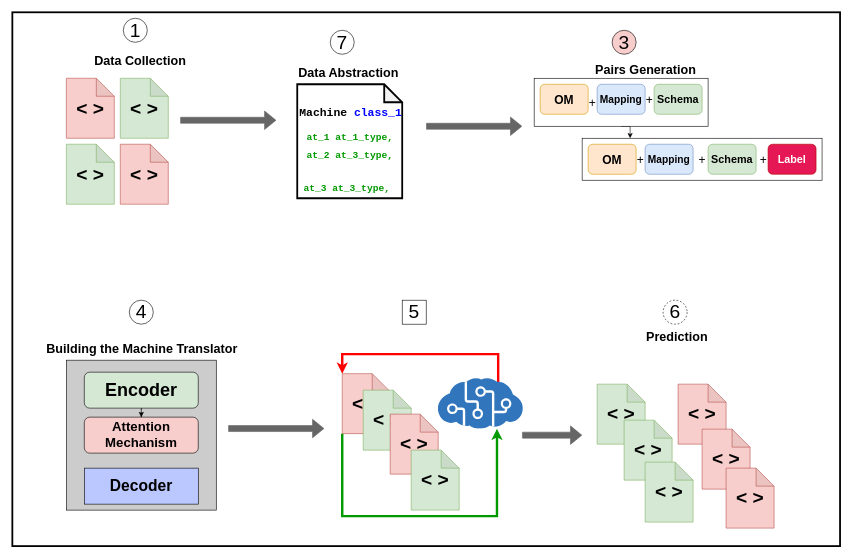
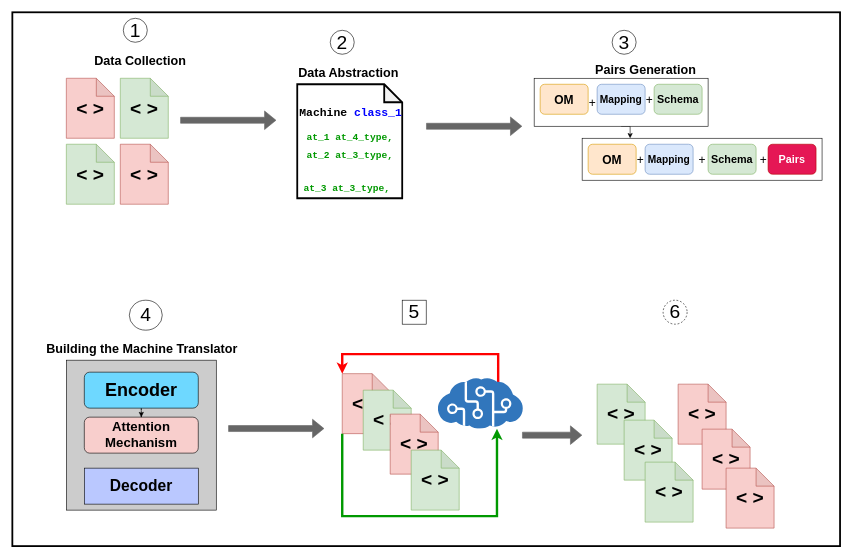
  <mxCell id="0" />
  <mxCell id="1" parent="0" />
  <mxCell id="2" value="" style="rounded=0;whiteSpace=wrap;html=1;fontSize=26;fontColor=#FF0000;fillColor=none;strokeWidth=3;" vertex="1" parent="1"><mxGeometry x="20" y="20" width="1380" height="890" as="geometry" /></mxCell>
  <mxCell id="3" value="" style="whiteSpace=wrap;html=1;aspect=fixed;fontSize=26;fillColor=#CCCCCC;" vertex="1" parent="1"><mxGeometry x="110" y="600" width="250" height="250" as="geometry" /></mxCell>
  <mxCell id="4" value="&lt;b&gt;&lt;font style=&quot;font-size: 32px;&quot;&gt;&amp;lt; &amp;gt;&lt;/font&gt;&lt;/b&gt;" style="shape=note;whiteSpace=wrap;html=1;backgroundOutline=1;darkOpacity=0.05;fillColor=#f8cecc;strokeColor=#b85450;" parent="1" vertex="1"><mxGeometry x="110" y="130" width="80" height="100" as="geometry" /></mxCell>
  <mxCell id="5" value="&lt;b style=&quot;border-color: var(--border-color);&quot;&gt;&lt;font style=&quot;border-color: var(--border-color); font-size: 32px;&quot;&gt;&amp;lt; &amp;gt;&lt;/font&gt;&lt;/b&gt;" style="shape=note;whiteSpace=wrap;html=1;backgroundOutline=1;darkOpacity=0.05;fillColor=#d5e8d4;strokeColor=#82b366;" parent="1" vertex="1"><mxGeometry x="200" y="130" width="80" height="100" as="geometry" /></mxCell>
  <mxCell id="6" value="&lt;b style=&quot;border-color: var(--border-color);&quot;&gt;&lt;font style=&quot;border-color: var(--border-color); font-size: 32px;&quot;&gt;&amp;lt; &amp;gt;&lt;/font&gt;&lt;/b&gt;" style="shape=note;whiteSpace=wrap;html=1;backgroundOutline=1;darkOpacity=0.05;fillColor=#d5e8d4;strokeColor=#82b366;" parent="1" vertex="1"><mxGeometry x="110" y="240" width="80" height="100" as="geometry" /></mxCell>
  <mxCell id="7" value="&lt;b style=&quot;border-color: var(--border-color);&quot;&gt;&lt;font style=&quot;border-color: var(--border-color); font-size: 32px;&quot;&gt;&amp;lt; &amp;gt;&lt;/font&gt;&lt;/b&gt;" style="shape=note;whiteSpace=wrap;html=1;backgroundOutline=1;darkOpacity=0.05;fillColor=#f8cecc;strokeColor=#b85450;" parent="1" vertex="1"><mxGeometry x="200" y="240" width="80" height="100" as="geometry" /></mxCell>
  <mxCell id="8" value="&lt;font size=&quot;1&quot; style=&quot;&quot;&gt;&lt;b style=&quot;font-size: 21px;&quot;&gt;Data Collection&lt;/b&gt;&lt;/font&gt;" style="text;html=1;strokeColor=none;fillColor=none;align=left;verticalAlign=middle;whiteSpace=wrap;rounded=0;fontSize=32;" parent="1" vertex="1"><mxGeometry x="155" y="90" width="200" height="15" as="geometry" /></mxCell>
  <mxCell id="9" value="1" style="ellipse;whiteSpace=wrap;html=1;aspect=fixed;fontSize=32;" parent="1" vertex="1"><mxGeometry x="205" y="30" width="40" height="40" as="geometry" /></mxCell>
  <mxCell id="10" value="" style="shape=flexArrow;endArrow=classic;html=1;rounded=0;fontSize=20;strokeColor=#666666;fillColor=#666666;" parent="1" edge="1"><mxGeometry width="50" height="50" relative="1" as="geometry"><mxPoint x="300" y="200" as="sourcePoint" /><mxPoint x="460" y="200" as="targetPoint" /></mxGeometry></mxCell>
  <mxCell id="11" value="" style="shape=note;whiteSpace=wrap;html=1;backgroundOutline=1;darkOpacity=0.05;strokeWidth=3;fontSize=24;" vertex="1" parent="1"><mxGeometry x="495" y="140" width="175" height="190" as="geometry" /></mxCell>
  <mxCell id="12" value="&lt;font size=&quot;1&quot; face=&quot;Courier New&quot; style=&quot;&quot;&gt;&lt;b style=&quot;font-size: 19px;&quot;&gt;Machine &lt;font color=&quot;#0000ff&quot;&gt;class_1&lt;/font&gt;&amp;nbsp;&lt;/b&gt;&lt;/font&gt;" style="text;html=1;strokeColor=none;fillColor=none;align=center;verticalAlign=middle;whiteSpace=wrap;rounded=0;fontSize=24;" vertex="1" parent="1"><mxGeometry x="495" y="170" width="190" height="30" as="geometry" /></mxCell>
- <mxCell id="13" value="&lt;font color=&quot;#009900&quot; face=&quot;Courier New&quot; style=&quot;font-size: 16px;&quot;&gt;&lt;b&gt;at_1 at_1_type,&lt;/b&gt;&lt;/font&gt;" style="text;html=1;strokeColor=none;fillColor=none;align=center;verticalAlign=middle;whiteSpace=wrap;rounded=0;fontSize=24;" vertex="1" parent="1"><mxGeometry x="507.5" y="210" width="150" height="30" as="geometry" /></mxCell>
+ <mxCell id="13" value="&lt;font color=&quot;#009900&quot; face=&quot;Courier New&quot; style=&quot;font-size: 16px;&quot;&gt;&lt;b&gt;at_1 at_4_type,&lt;/b&gt;&lt;/font&gt;" style="text;html=1;strokeColor=none;fillColor=none;align=center;verticalAlign=middle;whiteSpace=wrap;rounded=0;fontSize=24;" vertex="1" parent="1"><mxGeometry x="507.5" y="210" width="150" height="30" as="geometry" /></mxCell>
  <mxCell id="14" value="&lt;font color=&quot;#009900&quot; face=&quot;Courier New&quot; style=&quot;font-size: 16px;&quot;&gt;&lt;b&gt;at_2 at_3_type,&lt;/b&gt;&lt;/font&gt;" style="text;html=1;strokeColor=none;fillColor=none;align=center;verticalAlign=middle;whiteSpace=wrap;rounded=0;fontSize=24;" vertex="1" parent="1"><mxGeometry x="507.5" y="240" width="150" height="30" as="geometry" /></mxCell>
  <mxCell id="15" value="&lt;font color=&quot;#009900&quot; face=&quot;Courier New&quot; style=&quot;font-size: 16px;&quot;&gt;&lt;b&gt;at_3 at_3_type,&lt;/b&gt;&lt;/font&gt;" style="text;html=1;strokeColor=none;fillColor=none;align=center;verticalAlign=middle;whiteSpace=wrap;rounded=0;fontSize=24;" vertex="1" parent="1"><mxGeometry x="502.5" y="295" width="150" height="30" as="geometry" /></mxCell>
- <mxCell id="16" value="7" style="ellipse;whiteSpace=wrap;html=1;aspect=fixed;fontSize=32;" vertex="1" parent="1"><mxGeometry x="550" y="50" width="40" height="40" as="geometry" /></mxCell>
+ <mxCell id="16" value="2" style="ellipse;whiteSpace=wrap;html=1;aspect=fixed;fontSize=32;" vertex="1" parent="1"><mxGeometry x="550" y="50" width="40" height="40" as="geometry" /></mxCell>
  <mxCell id="17" value="&lt;font size=&quot;1&quot; style=&quot;&quot;&gt;&lt;b style=&quot;font-size: 21px;&quot;&gt;Data Abstraction&lt;/b&gt;&lt;/font&gt;" style="text;html=1;strokeColor=none;fillColor=none;align=left;verticalAlign=middle;whiteSpace=wrap;rounded=0;fontSize=32;" vertex="1" parent="1"><mxGeometry x="495" y="110" width="200" height="15" as="geometry" /></mxCell>
  <mxCell id="18" value="" style="shape=flexArrow;endArrow=classic;html=1;rounded=0;fontSize=20;strokeColor=#666666;fillColor=#666666;" edge="1" parent="1"><mxGeometry width="50" height="50" relative="1" as="geometry"><mxPoint x="710" y="210" as="sourcePoint" /><mxPoint x="870" y="210" as="targetPoint" /></mxGeometry></mxCell>
  <mxCell id="19" style="edgeStyle=orthogonalEdgeStyle;rounded=0;orthogonalLoop=1;jettySize=auto;html=1;exitX=0.5;exitY=1;exitDx=0;exitDy=0;entryX=0.2;entryY=0;entryDx=0;entryDy=0;entryPerimeter=0;strokeColor=#000000;fontSize=18;fillColor=#666666;strokeWidth=1;" edge="1" parent="1" source="20" target="21"><mxGeometry relative="1" as="geometry" /></mxCell>
  <mxCell id="20" value="" style="rounded=0;whiteSpace=wrap;html=1;fontSize=20;" vertex="1" parent="1"><mxGeometry x="890" y="130" width="290" height="80" as="geometry" /></mxCell>
  <mxCell id="21" value="" style="rounded=0;whiteSpace=wrap;html=1;fontSize=20;" vertex="1" parent="1"><mxGeometry x="970" y="230" width="400" height="70" as="geometry" /></mxCell>
  <mxCell id="22" value="&lt;b&gt;OM&lt;/b&gt;" style="rounded=1;whiteSpace=wrap;html=1;fontSize=20;fillColor=#ffe6cc;strokeColor=#d79b00;" vertex="1" parent="1"><mxGeometry x="900" y="140" width="80" height="50" as="geometry" /></mxCell>
  <mxCell id="23" value="&lt;font style=&quot;font-size: 17px;&quot;&gt;&lt;b&gt;Mapping&lt;/b&gt;&lt;/font&gt;" style="rounded=1;whiteSpace=wrap;html=1;fontSize=20;fillColor=#dae8fc;strokeColor=#6c8ebf;" vertex="1" parent="1"><mxGeometry x="995" y="140" width="80" height="50" as="geometry" /></mxCell>
  <mxCell id="24" value="&lt;b&gt;&lt;font style=&quot;font-size: 18px;&quot;&gt;Schema&lt;/font&gt;&lt;/b&gt;" style="rounded=1;whiteSpace=wrap;html=1;fontSize=20;fillColor=#d5e8d4;strokeColor=#82b366;" vertex="1" parent="1"><mxGeometry x="1090" y="140" width="80" height="50" as="geometry" /></mxCell>
  <mxCell id="25" value="+" style="text;html=1;strokeColor=none;fillColor=none;align=center;verticalAlign=middle;whiteSpace=wrap;rounded=0;fontSize=20;" vertex="1" parent="1"><mxGeometry x="980" y="160" width="15" height="20" as="geometry" /></mxCell>
  <mxCell id="26" value="+" style="text;html=1;strokeColor=none;fillColor=none;align=center;verticalAlign=middle;whiteSpace=wrap;rounded=0;fontSize=20;" vertex="1" parent="1"><mxGeometry x="1075" y="155" width="15" height="20" as="geometry" /></mxCell>
  <mxCell id="27" value="&lt;b&gt;OM&lt;/b&gt;" style="rounded=1;whiteSpace=wrap;html=1;fontSize=20;fillColor=#ffe6cc;strokeColor=#d79b00;" vertex="1" parent="1"><mxGeometry x="980" y="240" width="80" height="50" as="geometry" /></mxCell>
  <mxCell id="28" value="&lt;font style=&quot;font-size: 17px;&quot;&gt;&lt;b&gt;Mapping&lt;/b&gt;&lt;/font&gt;" style="rounded=1;whiteSpace=wrap;html=1;fontSize=20;fillColor=#dae8fc;strokeColor=#6c8ebf;" vertex="1" parent="1"><mxGeometry x="1075" y="240" width="80" height="50" as="geometry" /></mxCell>
  <mxCell id="29" value="&lt;b&gt;&lt;font style=&quot;font-size: 18px;&quot;&gt;Schema&lt;/font&gt;&lt;/b&gt;" style="rounded=1;whiteSpace=wrap;html=1;fontSize=20;fillColor=#d5e8d4;strokeColor=#82b366;" vertex="1" parent="1"><mxGeometry x="1180" y="240" width="80" height="50" as="geometry" /></mxCell>
- <mxCell id="30" value="&lt;b&gt;&lt;font style=&quot;font-size: 18px;&quot;&gt;Label&lt;/font&gt;&lt;/b&gt;" style="rounded=1;whiteSpace=wrap;html=1;fontSize=20;fillColor=#E51755;strokeColor=#B20000;fontColor=#ffffff;" vertex="1" parent="1"><mxGeometry x="1280" y="240" width="80" height="50" as="geometry" /></mxCell>
+ <mxCell id="30" value="&lt;b&gt;&lt;font style=&quot;font-size: 18px;&quot;&gt;Pairs&lt;/font&gt;&lt;/b&gt;" style="rounded=1;whiteSpace=wrap;html=1;fontSize=20;fillColor=#E51755;strokeColor=#B20000;fontColor=#ffffff;" vertex="1" parent="1"><mxGeometry x="1280" y="240" width="80" height="50" as="geometry" /></mxCell>
  <mxCell id="31" value="+" style="text;html=1;strokeColor=none;fillColor=none;align=center;verticalAlign=middle;whiteSpace=wrap;rounded=0;fontSize=20;" vertex="1" parent="1"><mxGeometry x="1060" y="255" width="15" height="20" as="geometry" /></mxCell>
  <mxCell id="32" value="+" style="text;html=1;strokeColor=none;fillColor=none;align=center;verticalAlign=middle;whiteSpace=wrap;rounded=0;fontSize=20;" vertex="1" parent="1"><mxGeometry x="1162.5" y="255" width="15" height="20" as="geometry" /></mxCell>
  <mxCell id="33" value="+" style="text;html=1;strokeColor=none;fillColor=none;align=center;verticalAlign=middle;whiteSpace=wrap;rounded=0;fontSize=20;" vertex="1" parent="1"><mxGeometry x="1265" y="255" width="15" height="20" as="geometry" /></mxCell>
- <mxCell id="34" value="3" style="ellipse;whiteSpace=wrap;html=1;aspect=fixed;fontSize=32;fillColor=#f8cecc;" vertex="1" parent="1"><mxGeometry x="1020" y="50" width="40" height="40" as="geometry" /></mxCell>
+ <mxCell id="34" value="3" style="ellipse;whiteSpace=wrap;html=1;aspect=fixed;fontSize=32;" vertex="1" parent="1"><mxGeometry x="1020" y="50" width="40" height="40" as="geometry" /></mxCell>
  <mxCell id="35" value="&lt;font size=&quot;1&quot; style=&quot;&quot;&gt;&lt;b style=&quot;font-size: 21px;&quot;&gt;Pairs Generation&lt;/b&gt;&lt;/font&gt;" style="text;html=1;strokeColor=none;fillColor=none;align=left;verticalAlign=middle;whiteSpace=wrap;rounded=0;fontSize=32;" vertex="1" parent="1"><mxGeometry x="990" y="105" width="200" height="15" as="geometry" /></mxCell>
  <mxCell id="36" style="edgeStyle=orthogonalEdgeStyle;rounded=0;orthogonalLoop=1;jettySize=auto;html=1;entryX=0.5;entryY=0;entryDx=0;entryDy=0;strokeColor=#000000;strokeWidth=1;fontSize=26;fillColor=#666666;dashed=1;" edge="1" parent="1" source="37" target="39"><mxGeometry relative="1" as="geometry" /></mxCell>
- <mxCell id="37" value="&lt;b&gt;&lt;font style=&quot;font-size: 30px;&quot;&gt;Encoder&lt;/font&gt;&lt;/b&gt;" style="rounded=1;whiteSpace=wrap;html=1;fontSize=18;fillColor=#d5e8d4;" vertex="1" parent="1"><mxGeometry x="140" y="620" width="190" height="60" as="geometry" /></mxCell>
+ <mxCell id="37" value="&lt;b&gt;&lt;font style=&quot;font-size: 30px;&quot;&gt;Encoder&lt;/font&gt;&lt;/b&gt;" style="rounded=1;whiteSpace=wrap;html=1;fontSize=18;fillColor=#6ED8FF;" vertex="1" parent="1"><mxGeometry x="140" y="620" width="190" height="60" as="geometry" /></mxCell>
  <mxCell id="38" value="&lt;b&gt;&lt;font style=&quot;font-size: 26px;&quot;&gt;Decoder&lt;/font&gt;&lt;/b&gt;" style="whiteSpace=wrap;html=1;fontSize=18;fillColor=#BAC8FF;rounded=0;" vertex="1" parent="1"><mxGeometry x="140" y="780" width="190" height="60" as="geometry" /></mxCell>
  <mxCell id="39" value="&lt;b&gt;&lt;font style=&quot;font-size: 22px;&quot;&gt;Attention Mechanism&lt;/font&gt;&lt;/b&gt;" style="rounded=1;whiteSpace=wrap;html=1;fontSize=18;fillColor=#f8cecc;" vertex="1" parent="1"><mxGeometry x="140" y="695" width="190" height="60" as="geometry" /></mxCell>
- <mxCell id="40" value="4" style="ellipse;whiteSpace=wrap;html=1;aspect=fixed;fontSize=32;" vertex="1" parent="1"><mxGeometry x="215" y="500" width="40" height="40" as="geometry" /></mxCell>
+ <mxCell id="40" value="4" style="ellipse;whiteSpace=wrap;html=1;aspect=fixed;fontSize=32;" vertex="1" parent="1"><mxGeometry x="215" y="500" width="55" height="50" as="geometry" /></mxCell>
  <mxCell id="41" value="&lt;font size=&quot;1&quot; style=&quot;&quot;&gt;&lt;b style=&quot;font-size: 21px;&quot;&gt;Building the Machine Translator&lt;/b&gt;&lt;/font&gt;" style="text;html=1;strokeColor=none;fillColor=none;align=left;verticalAlign=middle;whiteSpace=wrap;rounded=0;fontSize=32;" vertex="1" parent="1"><mxGeometry x="75" y="570" width="360" height="15" as="geometry" /></mxCell>
  <mxCell id="42" value="&lt;b style=&quot;border-color: var(--border-color);&quot;&gt;&lt;font style=&quot;border-color: var(--border-color); font-size: 32px;&quot;&gt;&amp;lt; &amp;gt;&lt;/font&gt;&lt;/b&gt;" style="shape=note;whiteSpace=wrap;html=1;backgroundOutline=1;darkOpacity=0.05;fillColor=#f8cecc;strokeColor=#b85450;" vertex="1" parent="1"><mxGeometry x="570" y="622.5" width="80" height="100" as="geometry" /></mxCell>
  <mxCell id="43" value="&lt;b style=&quot;border-color: var(--border-color);&quot;&gt;&lt;font style=&quot;border-color: var(--border-color); font-size: 32px;&quot;&gt;&amp;lt; &amp;gt;&lt;/font&gt;&lt;/b&gt;" style="shape=note;whiteSpace=wrap;html=1;backgroundOutline=1;darkOpacity=0.05;fillColor=#d5e8d4;strokeColor=#82b366;" vertex="1" parent="1"><mxGeometry x="605" y="650" width="80" height="100" as="geometry" /></mxCell>
  <mxCell id="44" value="&lt;b style=&quot;border-color: var(--border-color);&quot;&gt;&lt;font style=&quot;border-color: var(--border-color); font-size: 32px;&quot;&gt;&amp;lt; &amp;gt;&lt;/font&gt;&lt;/b&gt;" style="shape=note;whiteSpace=wrap;html=1;backgroundOutline=1;darkOpacity=0.05;fillColor=#f8cecc;strokeColor=#b85450;" vertex="1" parent="1"><mxGeometry x="650" y="690" width="80" height="100" as="geometry" /></mxCell>
  <mxCell id="45" style="edgeStyle=orthogonalEdgeStyle;rounded=0;orthogonalLoop=1;jettySize=auto;html=1;entryX=0.692;entryY=0.994;entryDx=0;entryDy=0;entryPerimeter=0;strokeColor=#009900;strokeWidth=4;fontSize=26;fillColor=#666666;exitX=0;exitY=1;exitDx=0;exitDy=0;exitPerimeter=0;" edge="1" parent="1" source="42" target="48"><mxGeometry relative="1" as="geometry"><Array as="points"><mxPoint x="570" y="860" /><mxPoint x="828" y="860" /></Array></mxGeometry></mxCell>
  <mxCell id="46" value="&lt;b style=&quot;border-color: var(--border-color);&quot;&gt;&lt;font style=&quot;border-color: var(--border-color); font-size: 32px;&quot;&gt;&amp;lt; &amp;gt;&lt;/font&gt;&lt;/b&gt;" style="shape=note;whiteSpace=wrap;html=1;backgroundOutline=1;darkOpacity=0.05;fillColor=#d5e8d4;strokeColor=#82b366;" vertex="1" parent="1"><mxGeometry x="685" y="750" width="80" height="100" as="geometry" /></mxCell>
  <mxCell id="47" style="edgeStyle=orthogonalEdgeStyle;rounded=0;orthogonalLoop=1;jettySize=auto;html=1;strokeColor=#FF0000;strokeWidth=4;fontSize=26;fillColor=#e51400;entryX=0;entryY=0;entryDx=0;entryDy=0;entryPerimeter=0;fontStyle=1;fontColor=#FF0000;" edge="1" parent="1" target="42"><mxGeometry relative="1" as="geometry"><mxPoint x="830" y="640" as="sourcePoint" /><mxPoint x="600" y="610" as="targetPoint" /><Array as="points"><mxPoint x="830" y="590" /><mxPoint x="570" y="590" /></Array></mxGeometry></mxCell>
  <mxCell id="48" value="" style="sketch=0;aspect=fixed;html=1;points=[];align=center;image;fontSize=12;image=img/lib/mscae/Cognitive_Services.svg;fillColor=#CCCCCC;" vertex="1" parent="1"><mxGeometry x="730" y="630" width="141.67" height="85" as="geometry" /></mxCell>
  <mxCell id="49" value="5" style="whiteSpace=wrap;html=1;aspect=fixed;fontSize=32;rounded=0;" vertex="1" parent="1"><mxGeometry x="670" y="500" width="40" height="40" as="geometry" /></mxCell>
  <mxCell id="50" value="&lt;b style=&quot;border-color: var(--border-color);&quot;&gt;&lt;font style=&quot;border-color: var(--border-color); font-size: 32px;&quot;&gt;&amp;lt; &amp;gt;&lt;/font&gt;&lt;/b&gt;" style="shape=note;whiteSpace=wrap;html=1;backgroundOutline=1;darkOpacity=0.05;fillColor=#d5e8d4;strokeColor=#82b366;" vertex="1" parent="1"><mxGeometry x="995" y="640" width="80" height="100" as="geometry" /></mxCell>
  <mxCell id="51" value="&lt;b style=&quot;border-color: var(--border-color);&quot;&gt;&lt;font style=&quot;border-color: var(--border-color); font-size: 32px;&quot;&gt;&amp;lt; &amp;gt;&lt;/font&gt;&lt;/b&gt;" style="shape=note;whiteSpace=wrap;html=1;backgroundOutline=1;darkOpacity=0.05;fillColor=#d5e8d4;strokeColor=#82b366;" vertex="1" parent="1"><mxGeometry x="1040" y="700" width="80" height="100" as="geometry" /></mxCell>
  <mxCell id="52" value="&lt;b style=&quot;border-color: var(--border-color);&quot;&gt;&lt;font style=&quot;border-color: var(--border-color); font-size: 32px;&quot;&gt;&amp;lt; &amp;gt;&lt;/font&gt;&lt;/b&gt;" style="shape=note;whiteSpace=wrap;html=1;backgroundOutline=1;darkOpacity=0.05;fillColor=#d5e8d4;strokeColor=#82b366;" vertex="1" parent="1"><mxGeometry x="1075" y="770" width="80" height="100" as="geometry" /></mxCell>
  <mxCell id="53" value="&lt;b style=&quot;border-color: var(--border-color);&quot;&gt;&lt;font style=&quot;border-color: var(--border-color); font-size: 32px;&quot;&gt;&amp;lt; &amp;gt;&lt;/font&gt;&lt;/b&gt;" style="shape=note;whiteSpace=wrap;html=1;backgroundOutline=1;darkOpacity=0.05;fillColor=#f8cecc;strokeColor=#b85450;" vertex="1" parent="1"><mxGeometry x="1130" y="640" width="80" height="100" as="geometry" /></mxCell>
  <mxCell id="54" value="&lt;b style=&quot;border-color: var(--border-color);&quot;&gt;&lt;font style=&quot;border-color: var(--border-color); font-size: 32px;&quot;&gt;&amp;lt; &amp;gt;&lt;/font&gt;&lt;/b&gt;" style="shape=note;whiteSpace=wrap;html=1;backgroundOutline=1;darkOpacity=0.05;fillColor=#f8cecc;strokeColor=#b85450;" vertex="1" parent="1"><mxGeometry x="1170" y="715" width="80" height="100" as="geometry" /></mxCell>
  <mxCell id="55" value="&lt;b style=&quot;border-color: var(--border-color);&quot;&gt;&lt;font style=&quot;border-color: var(--border-color); font-size: 32px;&quot;&gt;&amp;lt; &amp;gt;&lt;/font&gt;&lt;/b&gt;" style="shape=note;whiteSpace=wrap;html=1;backgroundOutline=1;darkOpacity=0.05;fillColor=#f8cecc;strokeColor=#b85450;" vertex="1" parent="1"><mxGeometry x="1210" y="780" width="80" height="100" as="geometry" /></mxCell>
  <mxCell id="56" value="6" style="ellipse;whiteSpace=wrap;html=1;aspect=fixed;fontSize=32;dashed=1;" vertex="1" parent="1"><mxGeometry x="1105" y="500" width="40" height="40" as="geometry" /></mxCell>
- <mxCell id="57" value="&lt;font size=&quot;1&quot; style=&quot;&quot;&gt;&lt;b style=&quot;font-size: 21px;&quot;&gt;Prediction&lt;/b&gt;&lt;/font&gt;" style="text;html=1;strokeColor=none;fillColor=none;align=left;verticalAlign=middle;whiteSpace=wrap;rounded=0;fontSize=32;" vertex="1" parent="1"><mxGeometry x="1075" y="550" width="130" height="15" as="geometry" /></mxCell>
  <mxCell id="58" value="" style="shape=flexArrow;endArrow=classic;html=1;rounded=0;fontSize=20;strokeColor=#666666;fillColor=#666666;" edge="1" parent="1"><mxGeometry width="50" height="50" relative="1" as="geometry"><mxPoint x="380" y="714" as="sourcePoint" /><mxPoint x="540" y="714" as="targetPoint" /></mxGeometry></mxCell>
  <mxCell id="59" value="" style="shape=flexArrow;endArrow=classic;html=1;rounded=0;fontSize=20;strokeColor=#666666;fillColor=#666666;" edge="1" parent="1"><mxGeometry width="50" height="50" relative="1" as="geometry"><mxPoint x="870" y="725" as="sourcePoint" /><mxPoint x="970" y="725" as="targetPoint" /></mxGeometry></mxCell>
